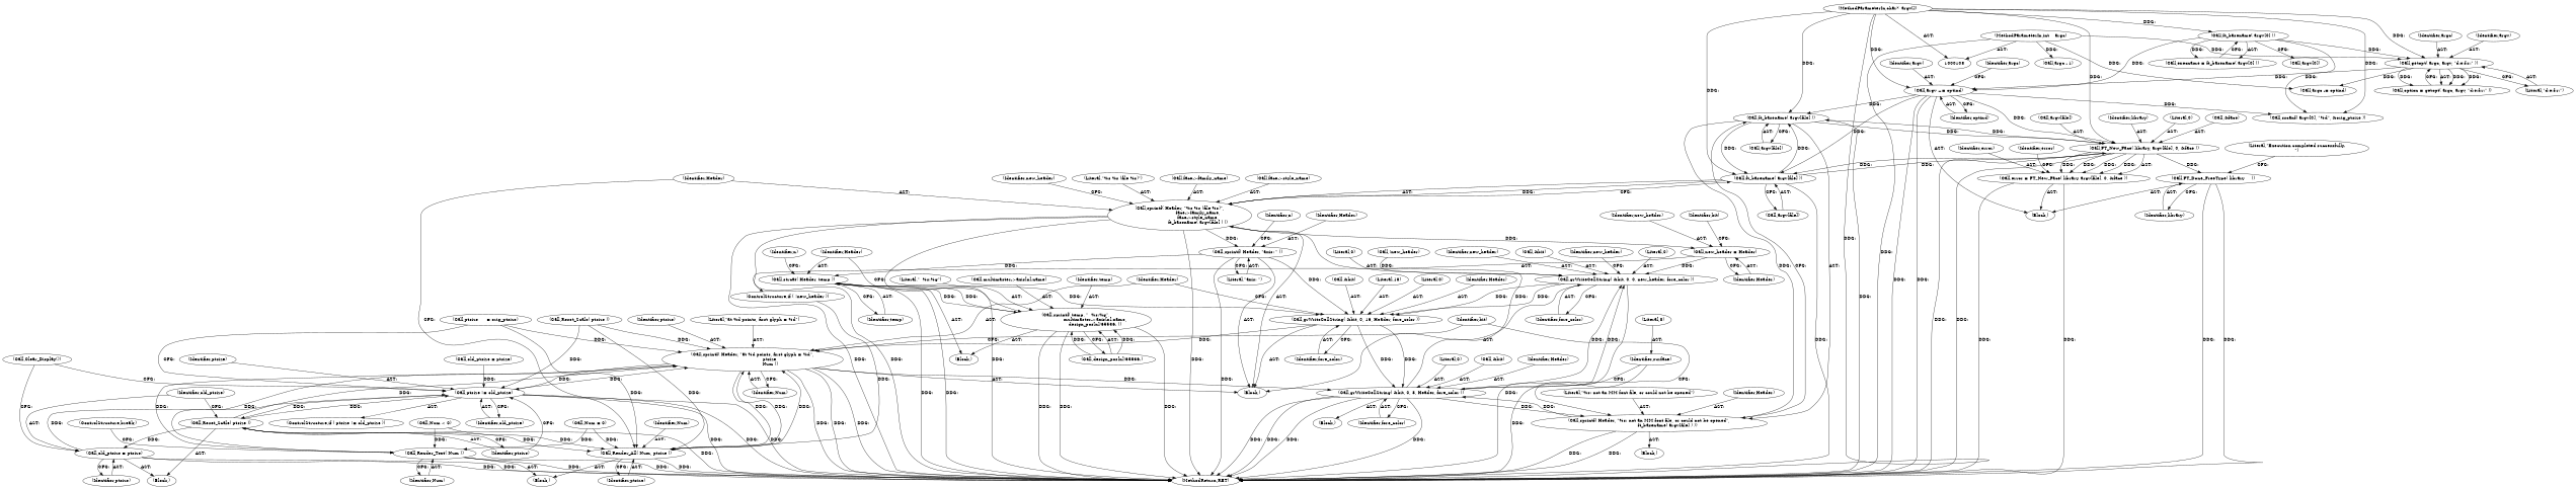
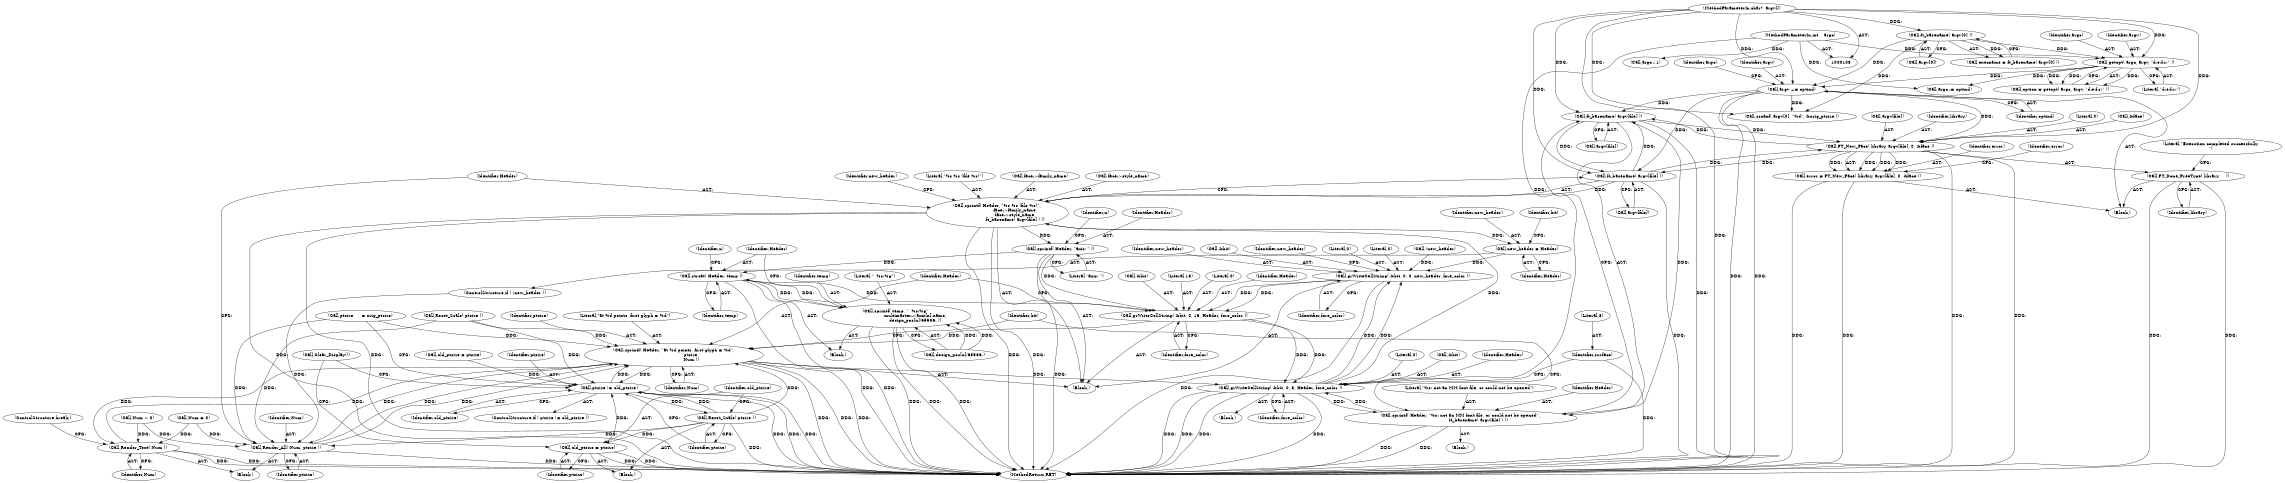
  digraph {
    n1 [label="(Call,ft_basename( argv[file] ))"]
    n2 [label="(Call,FT_New_Face( library, argv[file], 0, &face ))"]
    n3 [label="(Call,ft_basename( argv[file] ))"]
    n4 [label="(Call,sprintf( Header, \"%s: not an MM font file, or could not be opened\",\n                          ft_basename( argv[file] ) ))"]
    n5 [label="(Call,argv[file])"]
    n6 [label="(MethodReturn,RET)"]
    n7 [label="(Call,error = FT_New_Face( library, argv[file], 0, &face ))"]
    n8 [label="(Call,FT_Done_FreeType( library     ))"]
    n9 [label="(Call,sprintf( Header, \"%s %s (file %s)\",\n                          face->family_name,\n                          face->style_name,\n                          ft_basename( argv[file] ) ))"]
    n10 [label="(Call,argv[file])"]
    n11 [label="(Call,grWriteCellString( &bit, 0, 8, Header, fore_color ))"]
    n12 [label="(Block,)"]
    n13 [label="(Block,)"]
    n14 [label="(Identifier,library)"]
    n15 [label="(Call,&face)"]
    n16 [label="(Call,argv += optind)"]
    n17 [label="(Identifier,optind)"]
    n18 [label="(Call,sscanf( argv[0], \"%d\", &orig_ptsize ))"]
    n19 [label="(Call,ft_basename( argv[0] ))"]
    n20 [label="(Call,getopt( argc, argv, \"d:e:f:r:\" ))"]
    n21 [label="(Call,execname = ft_basename( argv[0] ))"]
    n22 [label="(Call,argv[0])"]
    n23 [label="(Literal,\"d:e:f:r:\")"]
    n24 [label="(Call,argc -= optind)"]
    n25 [label="(Call,option = getopt( argc, argv, \"d:e:f:r:\" ))"]
    n26 [label="(MethodParameterIn,char*  argv[])"]
    1000108
    n28 [label="(MethodParameterIn,int    argc)"]
    n29 [label="(Call,argc - 1)"]
    n30 [label="(Call,new_header = Header)"]
    n31 [label="(Call,sprintf( Header, \"axis: \" ))"]
    n32 [label="(Block,)"]
    n33 [label="(Call,grWriteCellString( &bit, 0, 0, new_header, fore_color ))"]
    n34 [label="(Identifier,Header)"]
    n35 [label="(ControlStructure,if ( !new_header ))"]
    n36 [label="(Call,grWriteCellString( &bit, 0, 16, Header, fore_color ))"]
    n37 [label="(Call,strcat( Header, temp ))"]
    n38 [label="(Literal,\"axis: \")"]
    n39 [label="(Identifier,fore_color)"]
    n40 [label="(Call,Render_All( Num, ptsize ))"]
    n41 [label="(Call,sprintf( Header, \"at %d points, first glyph = %d\",\n                         ptsize,\n                         Num ))"]
    n42 [label="(Identifier,fore_color)"]
    n43 [label="(Call,Render_Text( Num ))"]
    n44 [label="(Call,ptsize != old_ptsize)"]
    n45 [label="(Identifier,Num)"]
    n46 [label="(Block,)"]
    n47 [label="(Identifier,fore_color)"]
    n48 [label="(Block,)"]
    n49 [label="(Identifier,Num)"]
    n50 [label="(Identifier,ptsize)"]
    n51 [label="(Call,Reset_Scale( ptsize ))"]
    n52 [label="(ControlStructure,if ( ptsize != old_ptsize ))"]
    n53 [label="(Identifier,old_ptsize)"]
    n54 [label="(Call,old_ptsize = ptsize)"]
    n55 [label="(Block,)"]
    n56 [label="(Identifier,ptsize)"]
    n57 [label="(Identifier,ptsize)"]
    n58 [label="(Call,sprintf( temp, \"  %s:%g\",\n                           multimaster->axis[n].name,\n                           design_pos[n]/65536. ))"]
    n59 [label="(Identifier,temp)"]
    n60 [label="(Block,)"]
    n61 [label="(Call,design_pos[n]/65536.)"]
    n62 [label="(Identifier,temp)"]
    n63 [label="(Identifier,argc)"]
    n64 [label="(Literal,\"  %s:%g\")"]
    n65 [label="(Identifier,error)"]
    n66 [label="(Literal,8)"]
    n67 [label="(Identifier,surface)"]
    n68 [label="(Identifier,error)"]
    n69 [label="(Call,ptsize      = orig_ptsize)"]
    n70 [label="(Identifier,argc)"]
    n71 [label="(Identifier,bit)"]
    n72 [label="(Literal,0)"]
    n73 [label="(Call,old_ptsize = ptsize)"]
    n74 [label="(Literal,\"%s: not an MM font file, or could not be opened\")"]
    n75 [label="(Identifier,ptsize)"]
    n76 [label="(Call,!new_header)"]
    n77 [label="(Identifier,n)"]
    n78 [label="(Identifier,ptsize)"]
    n79 [label="(Identifier,argv)"]
    n80 [label="(Call,&bit)"]
    n81 [label="(Call,Reset_Scale( ptsize ))"]
    n82 [label="(Identifier,old_ptsize)"]
    n83 [label="(Literal,\"at %d points, first glyph = %d\")"]
    n84 [label="(ControlStructure,break;)"]
    n85 [label="(Call,Num < 0)"]
    n86 [label="(Literal,\"Execution completed successfully.\n\")"]
    n87 [label="(Call,&bit)"]
    n88 [label="(Identifier,new_header)"]
    n89 [label="(Identifier,Header)"]
    n90 [label="(Literal,18)"]
    n91 [label="(Identifier,Header)"]
    n92 [label="(Identifier,Header)"]
    n93 [label="(Call,argv[file])"]
    n94 [label="(Identifier,Header)"]
    n95 [label="(Identifier,library)"]
    n96 [label="(Call,Clear_Display())"]
    n97 [label="(Identifier,n)"]
    n98 [label="(Call,&bit)"]
    n99 [label="(Call,face->family_name)"]
    n100 [label="(Call,face->style_name)"]
-   n101 [label="(Call,multimaster->axis[n].name)"]
    n102 [label="(Identifier,Num)"]
    n103 [label="(Literal,0)"]
    n104 [label="(Identifier,Header)"]
    n105 [label="(Call,Num = 0)"]
    n106 [label="(Identifier,Header)"]
    n107 [label="(Identifier,new_header)"]
    n108 [label="(Identifier,new_header)"]
    n109 [label="(Identifier,bit)"]
    n110 [label="(Identifier,new_header)"]
    n111 [label="(Literal,0)"]
    n112 [label="(Identifier,argv)"]
    n113 [label="(Literal,\"%s %s (file %s)\")"]
    n114 [label="(Identifier,Header)"]
    n115 [label="(Literal,0)"]
    n116 [label="(Literal,0)"]
    n1 -> n2 [label="DDG: "]
    n1 -> n3 [label="DDG: "]
    n1 -> n4 [label="AST: "]
    n1 -> n4 [label="DDG: "]
    n1 -> n5 [label="CFG: "]
    n1 -> n6 [label="DDG: "]
    n2 -> n1 [label="DDG: "]
    n2 -> n3 [label="DDG: "]
    n2 -> n6 [label="DDG: "]
    n2 -> n6 [label="DDG: "]
    n2 -> n7 [label="AST: "]
    n2 -> n7 [label="DDG: "]
    n2 -> n7 [label="DDG: "]
    n2 -> n7 [label="DDG: "]
    n2 -> n7 [label="DDG: "]
-   n2 -> n8 [label="DDG: "]
+   n2 -> n8 [label="AST: "]
    n3 -> n1 [label="DDG: "]
    n3 -> n2 [label="DDG: "]
    n3 -> n6 [label="DDG: "]
    n3 -> n9 [label="AST: "]
    n3 -> n9 [label="DDG: "]
    n3 -> n10 [label="CFG: "]
    n4 -> n1 [label="CFG: "]
    n4 -> n6 [label="DDG: "]
    n4 -> n6 [label="DDG: "]
    n4 -> n11 [label="DDG: "]
    n4 -> n12 [label="AST: "]
    n5 -> n1 [label="AST: "]
    n7 -> n6 [label="DDG: "]
    n7 -> n6 [label="DDG: "]
    n7 -> n13 [label="AST: "]
    n8 -> n6 [label="DDG: "]
    n8 -> n6 [label="DDG: "]
    n8 -> n13 [label="AST: "]
    n8 -> n14 [label="CFG: "]
    n9 -> n3 [label="CFG: "]
    n9 -> n6 [label="DDG: "]
    n9 -> n6 [label="DDG: "]
    n9 -> n6 [label="DDG: "]
    n9 -> n6 [label="DDG: "]
    n9 -> n30 [label="DDG: "]
    n9 -> n31 [label="DDG: "]
    n9 -> n32 [label="AST: "]
    n10 -> n3 [label="AST: "]
    n11 -> n4 [label="DDG: "]
    n11 -> n6 [label="DDG: "]
    n11 -> n6 [label="DDG: "]
    n11 -> n6 [label="DDG: "]
    n11 -> n6 [label="DDG: "]
    n11 -> n9 [label="DDG: "]
    n11 -> n33 [label="DDG: "]
    n11 -> n33 [label="DDG: "]
    n11 -> n46 [label="AST: "]
    n11 -> n47 [label="CFG: "]
    n14 -> n8 [label="AST: "]
    n15 -> n2 [label="AST: "]
    n16 -> n1 [label="DDG: "]
    n16 -> n2 [label="DDG: "]
    n16 -> n3 [label="DDG: "]
    n16 -> n6 [label="DDG: "]
    n16 -> n6 [label="DDG: "]
    n16 -> n13 [label="AST: "]
    n16 -> n17 [label="CFG: "]
    n16 -> n18 [label="DDG: "]
    n17 -> n16 [label="AST: "]
    n19 -> n16 [label="DDG: "]
    n19 -> n18 [label="DDG: "]
    n19 -> n20 [label="DDG: "]
    n19 -> n21 [label="AST: "]
    n19 -> n21 [label="DDG: "]
    n19 -> n22 [label="CFG: "]
    n20 -> n16 [label="DDG: "]
    n20 -> n23 [label="CFG: "]
    n20 -> n24 [label="DDG: "]
    n20 -> n25 [label="AST: "]
    n20 -> n25 [label="DDG: "]
    n20 -> n25 [label="DDG: "]
    n20 -> n25 [label="DDG: "]
    n21 -> n19 [label="CFG: "]
+   n22 -> n19 [label="AST: "]
    n23 -> n20 [label="AST: "]
    n25 -> n20 [label="CFG: "]
    n26 -> n1 [label="DDG: "]
    n26 -> n2 [label="DDG: "]
    n26 -> n3 [label="DDG: "]
    n26 -> n6 [label="DDG: "]
    n26 -> n16 [label="DDG: "]
    n26 -> n18 [label="DDG: "]
    n26 -> n19 [label="DDG: "]
    n26 -> n20 [label="DDG: "]
    n26 -> 1000108 [label="AST: "]
-   n28 -> n6 [label="DDG: "]
+   n28 -> n11 [label="DDG: "]
    n28 -> n20 [label="DDG: "]
    n28 -> n24 [label="DDG: "]
    n28 -> 1000108 [label="AST: "]
    n28 -> n29 [label="DDG: "]
    n30 -> n33 [label="DDG: "]
    n30 -> n34 [label="CFG: "]
    n30 -> n35 [label="AST: "]
    n31 -> n6 [label="DDG: "]
    n31 -> n32 [label="AST: "]
    n31 -> n36 [label="DDG: "]
    n31 -> n37 [label="DDG: "]
    n31 -> n38 [label="CFG: "]
    n33 -> n6 [label="DDG: "]
    n33 -> n32 [label="AST: "]
    n33 -> n36 [label="DDG: "]
    n33 -> n36 [label="DDG: "]
    n33 -> n39 [label="CFG: "]
    n34 -> n30 [label="AST: "]
    n35 -> n40 [label="DDG: "]
    n36 -> n11 [label="DDG: "]
    n36 -> n11 [label="DDG: "]
    n36 -> n32 [label="AST: "]
    n36 -> n41 [label="DDG: "]
    n36 -> n42 [label="CFG: "]
    n37 -> n6 [label="DDG: "]
    n37 -> n6 [label="DDG: "]
    n37 -> n36 [label="DDG: "]
    n37 -> n58 [label="DDG: "]
    n37 -> n59 [label="CFG: "]
    n37 -> n60 [label="AST: "]
    n38 -> n31 [label="AST: "]
    n39 -> n33 [label="AST: "]
    n40 -> n6 [label="DDG: "]
    n40 -> n41 [label="DDG: "]
    n40 -> n41 [label="DDG: "]
    n40 -> n48 [label="AST: "]
    n40 -> n50 [label="CFG: "]
    n41 -> n6 [label="DDG: "]
    n41 -> n6 [label="DDG: "]
    n41 -> n6 [label="DDG: "]
    n41 -> n11 [label="DDG: "]
    n41 -> n32 [label="AST: "]
    n41 -> n40 [label="DDG: "]
    n41 -> n43 [label="DDG: "]
    n41 -> n44 [label="DDG: "]
    n41 -> n45 [label="CFG: "]
    n42 -> n36 [label="AST: "]
    n43 -> n6 [label="DDG: "]
    n43 -> n6 [label="DDG: "]
    n43 -> n41 [label="DDG: "]
    n43 -> n48 [label="AST: "]
    n43 -> n49 [label="CFG: "]
    n44 -> n6 [label="DDG: "]
    n44 -> n6 [label="DDG: "]
    n44 -> n6 [label="DDG: "]
    n44 -> n41 [label="DDG: "]
    n44 -> n51 [label="DDG: "]
    n44 -> n52 [label="AST: "]
    n44 -> n53 [label="CFG: "]
    n45 -> n41 [label="AST: "]
    n47 -> n11 [label="AST: "]
    n49 -> n43 [label="AST: "]
    n50 -> n40 [label="AST: "]
    n51 -> n6 [label="DDG: "]
    n51 -> n40 [label="DDG: "]
    n51 -> n41 [label="DDG: "]
    n51 -> n44 [label="DDG: "]
    n51 -> n54 [label="DDG: "]
    n51 -> n55 [label="AST: "]
    n51 -> n56 [label="CFG: "]
    n53 -> n44 [label="AST: "]
    n54 -> n6 [label="DDG: "]
    n54 -> n6 [label="DDG: "]
    n54 -> n44 [label="DDG: "]
    n54 -> n55 [label="AST: "]
    n54 -> n57 [label="CFG: "]
    n56 -> n44 [label="CFG: "]
    n56 -> n51 [label="AST: "]
    n57 -> n54 [label="AST: "]
    n58 -> n6 [label="DDG: "]
    n58 -> n6 [label="DDG: "]
    n58 -> n6 [label="DDG: "]
    n58 -> n37 [label="DDG: "]
    n58 -> n60 [label="AST: "]
    n58 -> n61 [label="CFG: "]
    n59 -> n37 [label="AST: "]
    n61 -> n58 [label="AST: "]
    n61 -> n58 [label="DDG: "]
    n61 -> n58 [label="DDG: "]
    n62 -> n58 [label="AST: "]
    n63 -> n16 [label="CFG: "]
    n64 -> n58 [label="AST: "]
    n65 -> n7 [label="AST: "]
    n66 -> n67 [label="AST: "]
    n67 -> n6 [label="DDG: "]
    n67 -> n11 [label="CFG: "]
    n68 -> n7 [label="CFG: "]
    n69 -> n40 [label="DDG: "]
    n69 -> n41 [label="DDG: "]
    n69 -> n44 [label="CFG: "]
    n70 -> n20 [label="AST: "]
    n71 -> n30 [label="CFG: "]
    n72 -> n11 [label="AST: "]
    n73 -> n44 [label="DDG: "]
    n74 -> n4 [label="AST: "]
    n75 -> n44 [label="AST: "]
    n76 -> n33 [label="DDG: "]
    n77 -> n37 [label="CFG: "]
    n78 -> n41 [label="AST: "]
    n79 -> n20 [label="AST: "]
    n80 -> n36 [label="AST: "]
    n81 -> n40 [label="DDG: "]
    n81 -> n41 [label="DDG: "]
    n81 -> n44 [label="DDG: "]
    n82 -> n51 [label="CFG: "]
    n82 -> n54 [label="AST: "]
    n83 -> n41 [label="AST: "]
    n84 -> n43 [label="CFG: "]
    n85 -> n40 [label="DDG: "]
    n85 -> n43 [label="DDG: "]
    n86 -> n8 [label="CFG: "]
    n87 -> n11 [label="AST: "]
    n88 -> n33 [label="AST: "]
    n89 -> n4 [label="AST: "]
    n90 -> n36 [label="AST: "]
    n91 -> n31 [label="AST: "]
    n92 -> n37 [label="AST: "]
    n92 -> n58 [label="CFG: "]
    n93 -> n2 [label="AST: "]
    n94 -> n36 [label="CFG: "]
    n94 -> n41 [label="AST: "]
    n95 -> n2 [label="AST: "]
    n96 -> n44 [label="CFG: "]
    n96 -> n54 [label="CFG: "]
    n97 -> n31 [label="CFG: "]
    n98 -> n33 [label="AST: "]
    n99 -> n9 [label="AST: "]
    n100 -> n9 [label="AST: "]
-   n101 -> n58 [label="AST: "]
    n102 -> n40 [label="AST: "]
    n103 -> n36 [label="AST: "]
    n104 -> n36 [label="AST: "]
    n105 -> n40 [label="DDG: "]
    n105 -> n43 [label="DDG: "]
    n106 -> n11 [label="AST: "]
    n107 -> n30 [label="AST: "]
    n108 -> n9 [label="CFG: "]
    n109 -> n4 [label="CFG: "]
    n109 -> n41 [label="CFG: "]
    n110 -> n33 [label="CFG: "]
    n111 -> n33 [label="AST: "]
    n112 -> n16 [label="AST: "]
    n113 -> n9 [label="AST: "]
    n114 -> n9 [label="AST: "]
    n114 -> n40 [label="CFG: "]
    n115 -> n33 [label="AST: "]
    n116 -> n2 [label="AST: "]
  }
